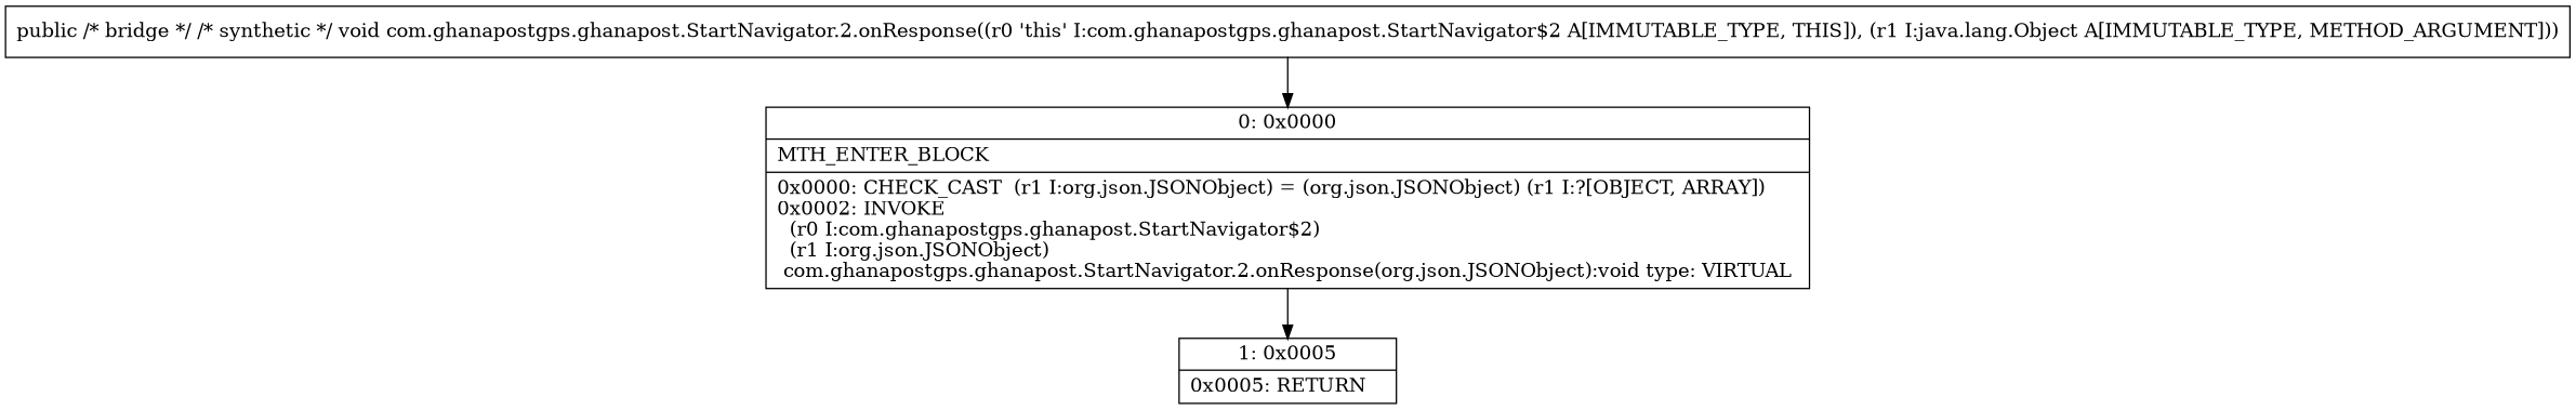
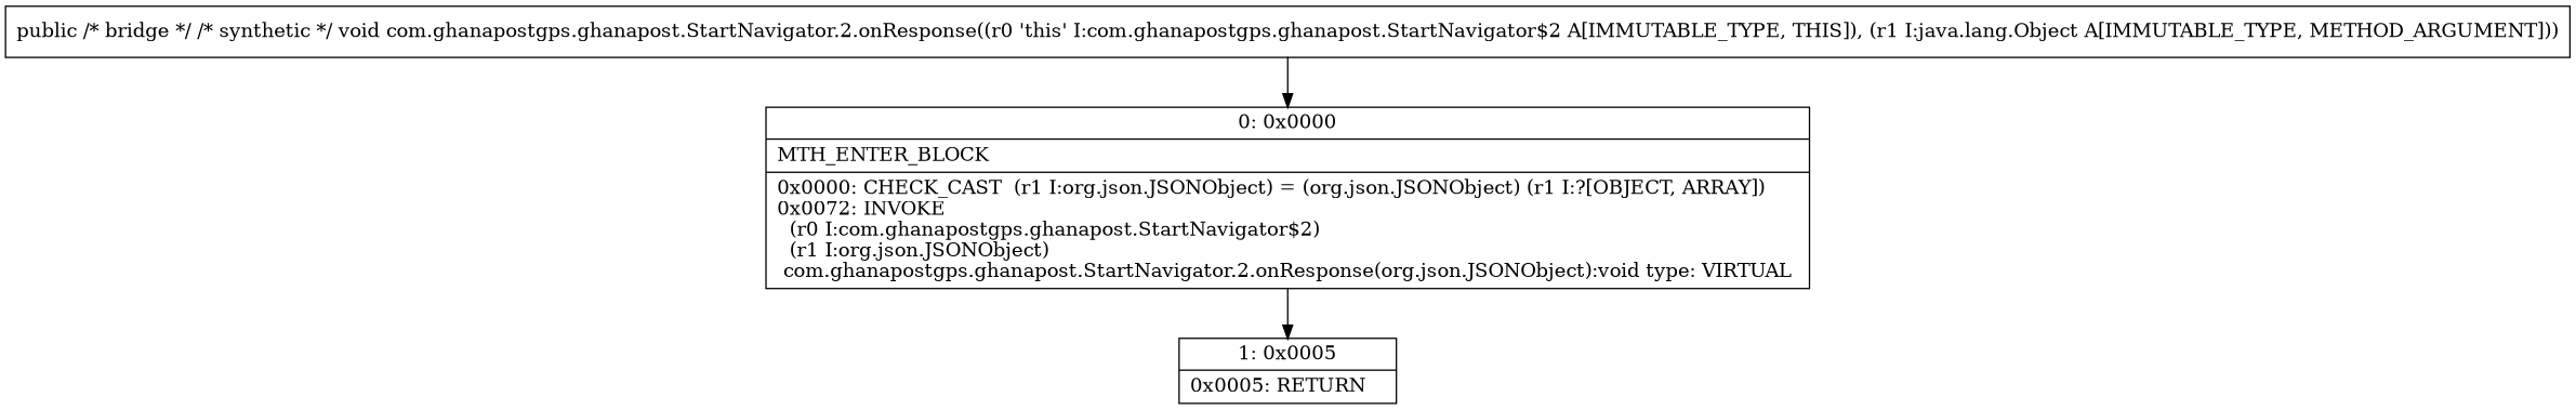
  digraph {
    node [shape=record]
-   n1 [label="{0\:\ 0x0000|MTH_ENTER_BLOCK\l|0x0000: CHECK_CAST  (r1 I:org.json.JSONObject) = (org.json.JSONObject) (r1 I:?[OBJECT, ARRAY]) \l0x0002: INVOKE  \l  (r0 I:com.ghanapostgps.ghanapost.StartNavigator$2)\l  (r1 I:org.json.JSONObject)\l com.ghanapostgps.ghanapost.StartNavigator.2.onResponse(org.json.JSONObject):void type: VIRTUAL \l}"]
+   n1 [label="{0\:\ 0x0000|MTH_ENTER_BLOCK\l|0x0000: CHECK_CAST  (r1 I:org.json.JSONObject) = (org.json.JSONObject) (r1 I:?[OBJECT, ARRAY]) \l0x0072: INVOKE  \l  (r0 I:com.ghanapostgps.ghanapost.StartNavigator$2)\l  (r1 I:org.json.JSONObject)\l com.ghanapostgps.ghanapost.StartNavigator.2.onResponse(org.json.JSONObject):void type: VIRTUAL \l}"]
    n2 [label="{1\:\ 0x0005|0x0005: RETURN   \l}"]
    n3 [label="{public \/* bridge *\/ \/* synthetic *\/ void com.ghanapostgps.ghanapost.StartNavigator.2.onResponse((r0 'this' I:com.ghanapostgps.ghanapost.StartNavigator$2 A[IMMUTABLE_TYPE, THIS]), (r1 I:java.lang.Object A[IMMUTABLE_TYPE, METHOD_ARGUMENT])) }"]
    n1 -> n2
    n3 -> n1
  }
